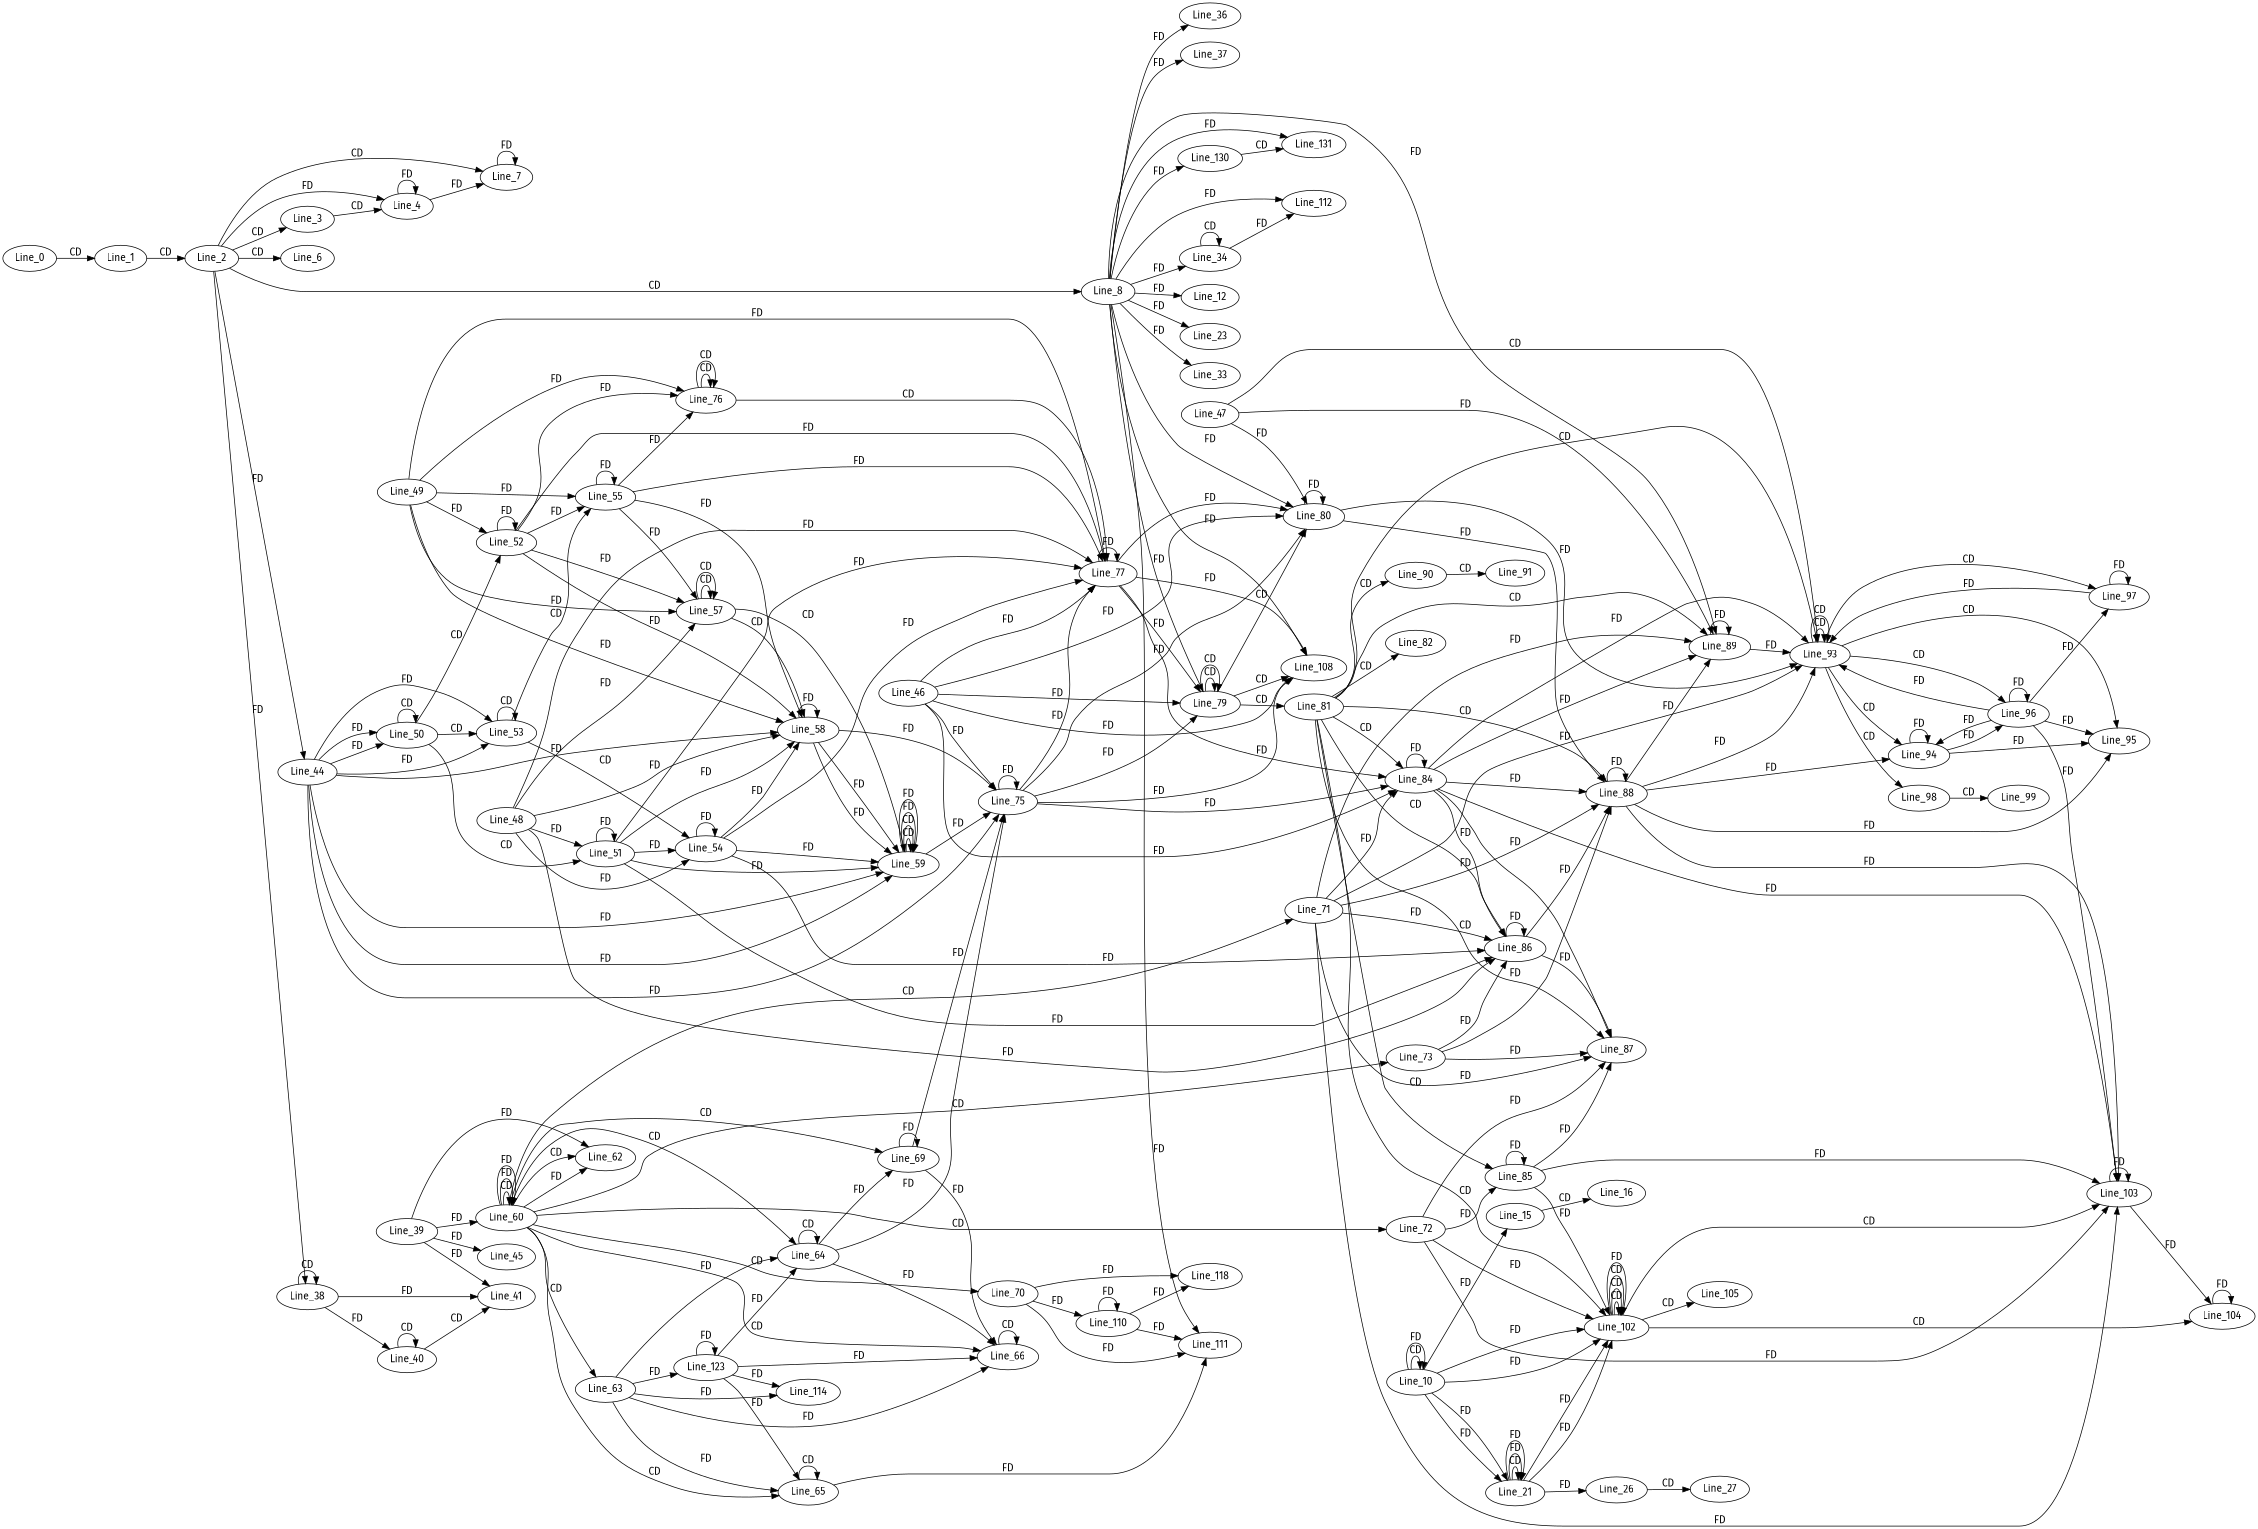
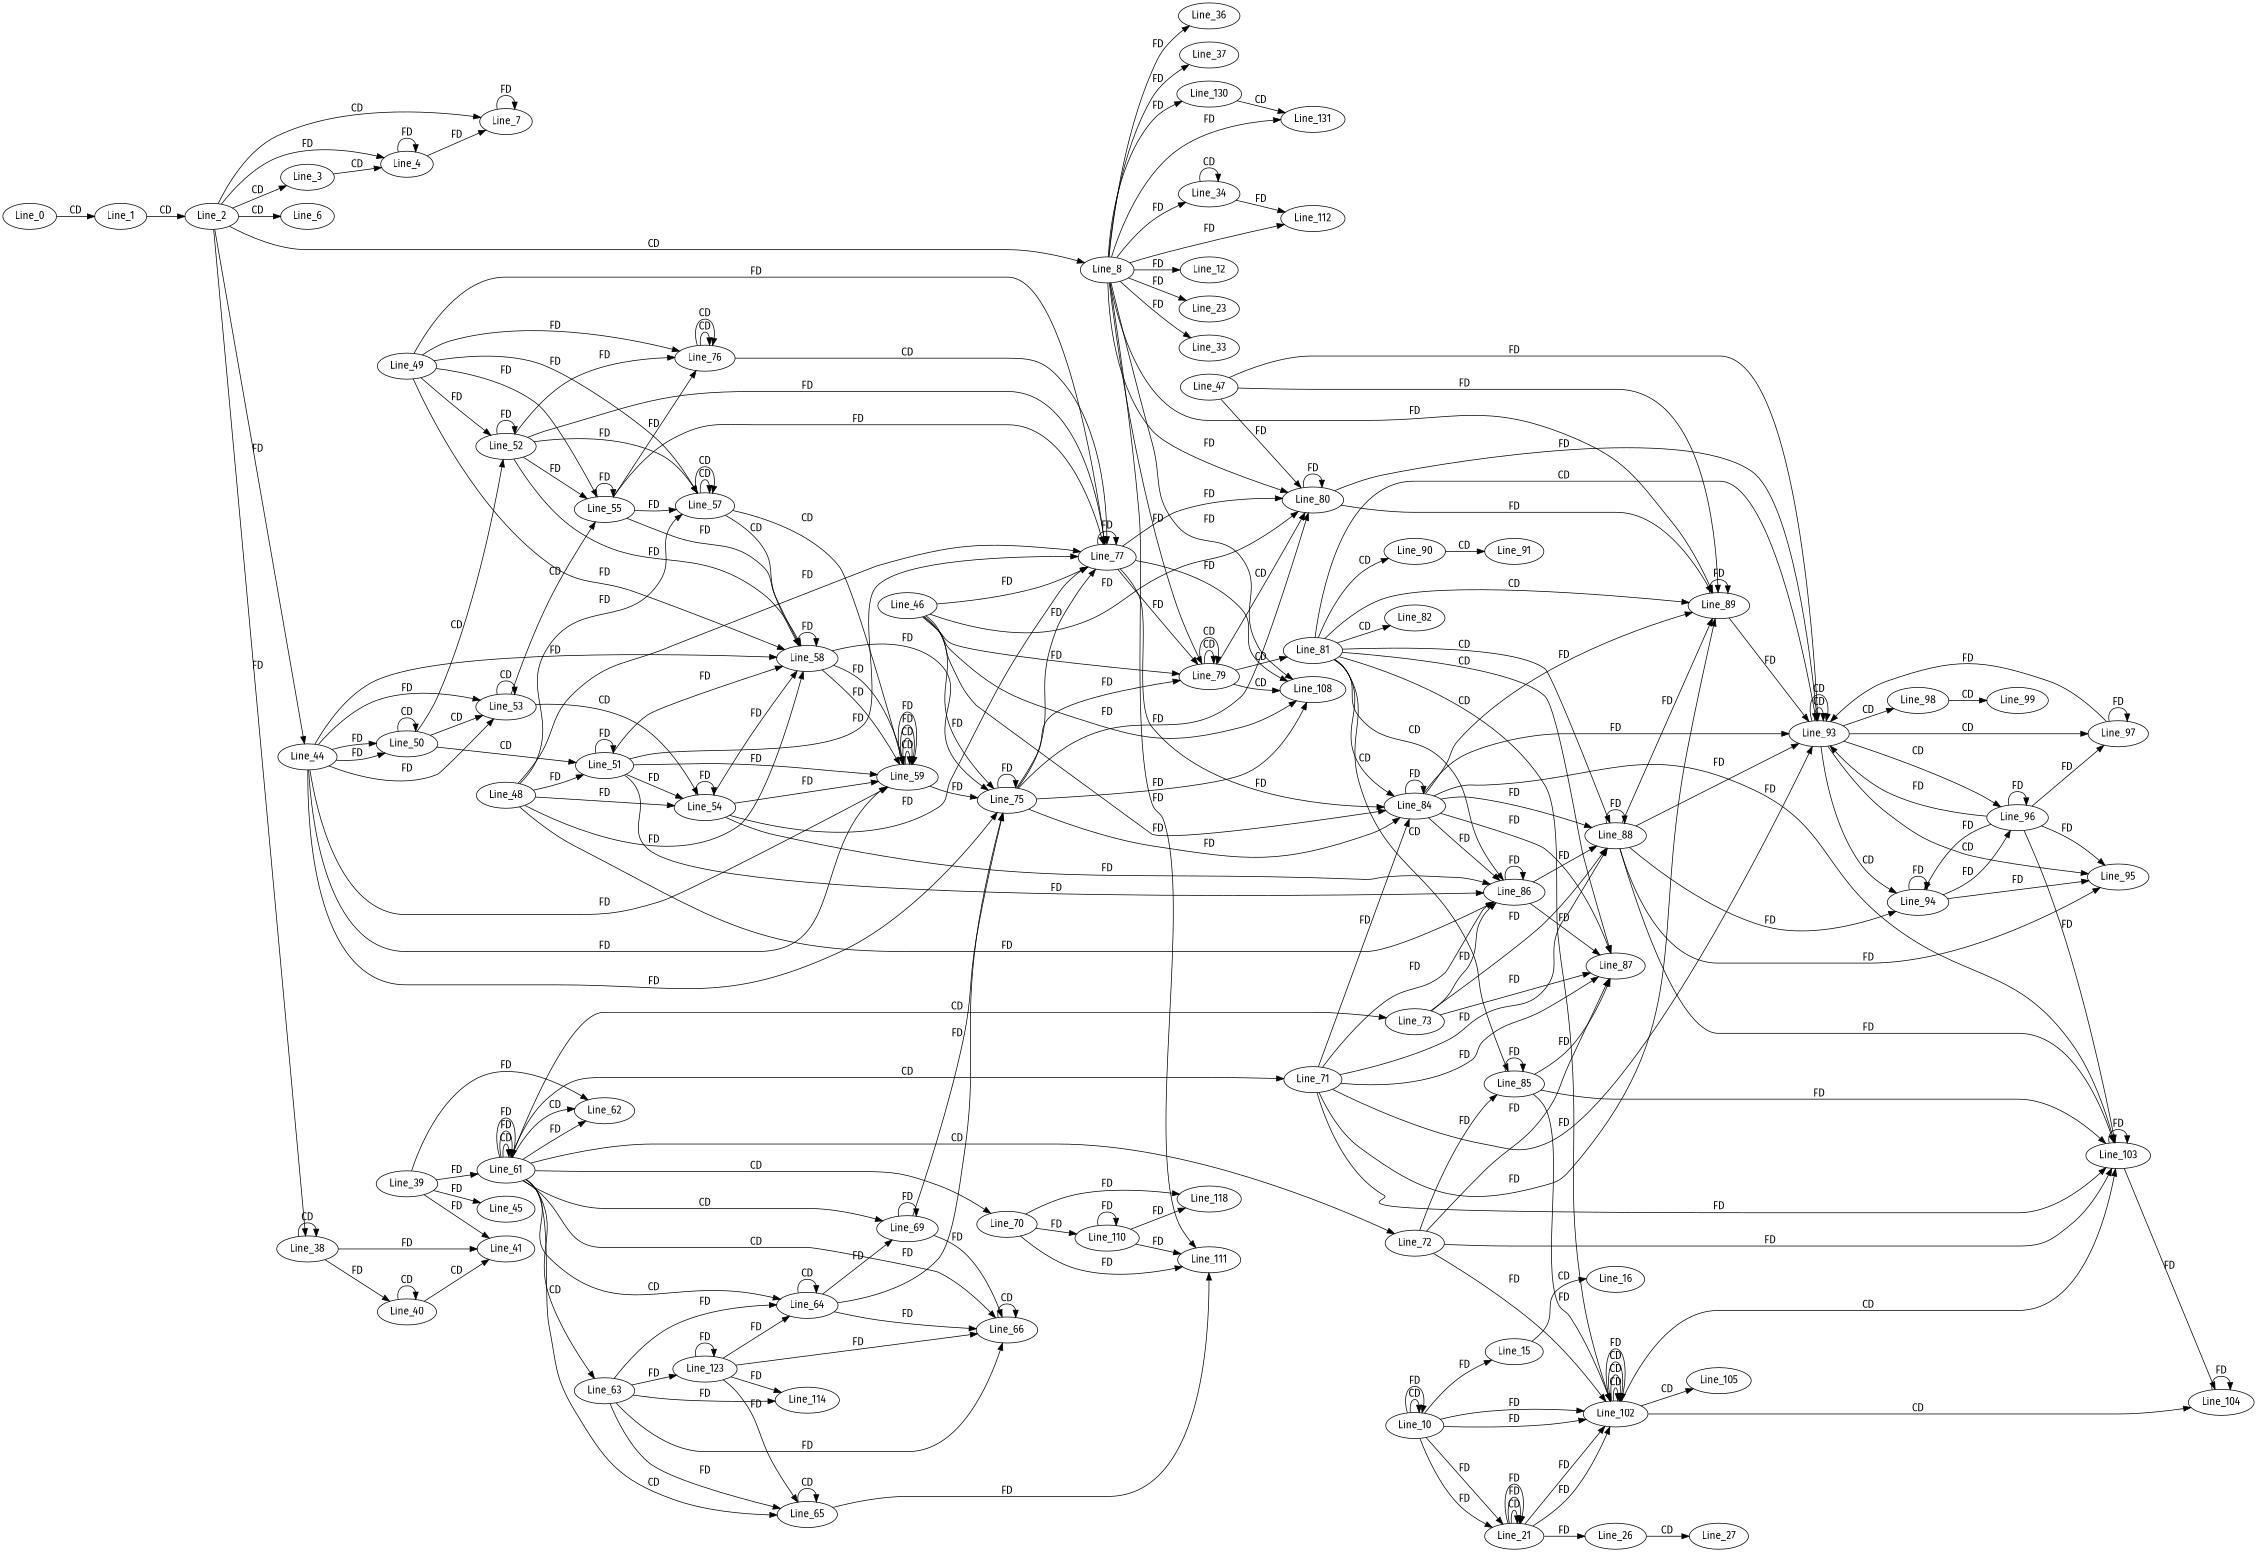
  digraph {
    fontname="Fira Sans"
    rankdir=LR
    node [fontname="Fira Sans"]
    edge [fontname="Fira Sans"]
    Line_0
    Line_1
    Line_2
    Line_3
    Line_4
    Line_6
    Line_7
    Line_8
    Line_38
    Line_44
    Line_12
    Line_23
    Line_33
    Line_34
    Line_36
    Line_37
    Line_79
    Line_80
    Line_89
    Line_108
    Line_111
    Line_112
    Line_130
    Line_131
    Line_40
    Line_41
    Line_50
    Line_53
    Line_58
    Line_59
    Line_75
    Line_81
    Line_93
    Line_10
    Line_15
    Line_21
    Line_102
    Line_16
    Line_26
    Line_103
    Line_104
    Line_105
    Line_27
    Line_39
    n45 [label=Line_45]
-   Line_61 [label=Line_60]
+   Line_61
    Line_62
    Line_63
    Line_64
    Line_65
    Line_66
    Line_69
    Line_70
    Line_71
    Line_72
    Line_73
    Line_51
    Line_52
    Line_54
    Line_55
    Line_77
    Line_84
    Line_86
    Line_57
    Line_76
    Line_87
    Line_88
    Line_48
    Line_49
    Line_114
    Line_123
    Line_110
    Line_118
    Line_85
    Line_94
    Line_95
    Line_96
    Line_97
    Line_98
    Line_46
    Line_82
    Line_90
    Line_47
    Line_91
    Line_99
    Line_0 -> Line_1 [label=CD]
    Line_1 -> Line_2 [label=CD]
    Line_2 -> Line_3 [label=CD]
    Line_2 -> Line_4 [label=FD]
    Line_2 -> Line_6 [label=CD]
    Line_2 -> Line_7 [label=CD]
    Line_2 -> Line_8 [label=CD]
    Line_2 -> Line_38 [label=FD]
    Line_2 -> Line_44 [label=FD]
    Line_3 -> Line_4 [label=CD]
    Line_4 -> Line_4 [label=FD]
    Line_4 -> Line_7 [label=FD]
    Line_7 -> Line_7 [label=FD]
    Line_8 -> Line_12 [label=FD]
    Line_8 -> Line_23 [label=FD]
    Line_8 -> Line_33 [label=FD]
    Line_8 -> Line_34 [label=FD]
    Line_8 -> Line_36 [label=FD]
    Line_8 -> Line_37 [label=FD]
    Line_8 -> Line_79 [label=FD]
    Line_8 -> Line_80 [label=FD]
    Line_8 -> Line_89 [label=FD]
    Line_8 -> Line_108 [label=FD]
    Line_8 -> Line_111 [label=FD]
    Line_8 -> Line_112 [label=FD]
    Line_8 -> Line_130 [label=FD]
    Line_8 -> Line_131 [label=FD]
    Line_38 -> Line_38 [label=CD]
    Line_38 -> Line_40 [label=FD]
    Line_38 -> Line_41 [label=FD]
    Line_44 -> Line_50 [label=FD]
    Line_44 -> Line_50 [label=FD]
    Line_44 -> Line_53 [label=FD]
    Line_44 -> Line_53 [label=FD]
    Line_44 -> Line_58 [label=FD]
    Line_44 -> Line_59 [label=FD]
    Line_44 -> Line_59 [label=FD]
    Line_44 -> Line_75 [label=FD]
    Line_34 -> Line_34 [label=CD]
    Line_34 -> Line_112 [label=FD]
    Line_79 -> Line_79 [label=CD]
    Line_79 -> Line_79 [label=CD]
    Line_79 -> Line_80 [label=CD]
    Line_79 -> Line_108 [label=CD]
    Line_79 -> Line_81 [label=CD]
    Line_80 -> Line_80 [label=FD]
-   Line_80 -> Line_88 [label=FD]
+   Line_80 -> Line_89 [label=FD]
    Line_80 -> Line_93 [label=FD]
    Line_89 -> Line_89 [label=FD]
    Line_89 -> Line_93 [label=FD]
    Line_130 -> Line_131 [label=CD]
    Line_40 -> Line_40 [label=CD]
    Line_40 -> Line_41 [label=CD]
    Line_50 -> Line_50 [label=CD]
    Line_50 -> Line_53 [label=CD]
    Line_50 -> Line_51 [label=CD]
    Line_50 -> Line_52 [label=CD]
    Line_53 -> Line_53 [label=CD]
    Line_53 -> Line_54 [label=CD]
    Line_53 -> Line_55 [label=CD]
    Line_58 -> Line_58 [label=FD]
    Line_58 -> Line_59 [label=FD]
    Line_58 -> Line_59 [label=FD]
    Line_58 -> Line_75 [label=FD]
    Line_59 -> Line_59 [label=CD]
    Line_59 -> Line_59 [label=CD]
    Line_59 -> Line_59 [label=FD]
    Line_59 -> Line_59 [label=FD]
    Line_59 -> Line_75 [label=FD]
    Line_75 -> Line_79 [label=FD]
    Line_75 -> Line_80 [label=FD]
    Line_75 -> Line_108 [label=FD]
    Line_75 -> Line_75 [label=FD]
    Line_75 -> Line_77 [label=FD]
    Line_75 -> Line_84 [label=FD]
    Line_81 -> Line_89 [label=CD]
    Line_81 -> Line_93 [label=CD]
    Line_81 -> Line_102 [label=CD]
    Line_81 -> Line_84 [label=CD]
    Line_81 -> Line_86 [label=CD]
    Line_81 -> Line_87 [label=CD]
    Line_81 -> Line_88 [label=CD]
    Line_81 -> Line_85 [label=CD]
    Line_81 -> Line_82 [label=CD]
    Line_81 -> Line_90 [label=CD]
    Line_93 -> Line_93 [label=CD]
    Line_93 -> Line_93 [label=CD]
    Line_93 -> Line_94 [label=CD]
    Line_93 -> Line_95 [label=CD]
    Line_93 -> Line_96 [label=CD]
    Line_93 -> Line_97 [label=CD]
    Line_93 -> Line_98 [label=CD]
    Line_10 -> Line_10 [label=CD]
    Line_10 -> Line_10 [label=FD]
    Line_10 -> Line_15 [label=FD]
    Line_10 -> Line_21 [label=FD]
    Line_10 -> Line_21 [label=FD]
    Line_10 -> Line_102 [label=FD]
    Line_10 -> Line_102 [label=FD]
    Line_15 -> Line_16 [label=CD]
    Line_21 -> Line_21 [label=CD]
    Line_21 -> Line_21 [label=FD]
    Line_21 -> Line_21 [label=FD]
    Line_21 -> Line_102 [label=FD]
    Line_21 -> Line_102 [label=FD]
    Line_21 -> Line_26 [label=FD]
    Line_102 -> Line_102 [label=CD]
    Line_102 -> Line_102 [label=CD]
    Line_102 -> Line_102 [label=CD]
    Line_102 -> Line_102 [label=FD]
    Line_102 -> Line_103 [label=CD]
    Line_102 -> Line_104 [label=CD]
    Line_102 -> Line_105 [label=CD]
    Line_26 -> Line_27 [label=CD]
    Line_103 -> Line_103 [label=FD]
    Line_103 -> Line_104 [label=FD]
    Line_104 -> Line_104 [label=FD]
    Line_39 -> Line_41 [label=FD]
    Line_39 -> n45 [label=FD]
    Line_39 -> Line_61 [label=FD]
    Line_39 -> Line_62 [label=FD]
    Line_61 -> Line_61 [label=CD]
    Line_61 -> Line_61 [label=FD]
    Line_61 -> Line_61 [label=FD]
    Line_61 -> Line_62 [label=CD]
    Line_61 -> Line_62 [label=FD]
    Line_61 -> Line_63 [label=CD]
    Line_61 -> Line_64 [label=CD]
    Line_61 -> Line_65 [label=CD]
    Line_61 -> Line_66 [label=CD]
    Line_61 -> Line_69 [label=CD]
    Line_61 -> Line_70 [label=CD]
    Line_61 -> Line_71 [label=CD]
    Line_61 -> Line_72 [label=CD]
    Line_61 -> Line_73 [label=CD]
    Line_63 -> Line_64 [label=FD]
    Line_63 -> Line_65 [label=FD]
    Line_63 -> Line_66 [label=FD]
    Line_63 -> Line_114 [label=FD]
    Line_63 -> Line_123 [label=FD]
    Line_64 -> Line_75 [label=FD]
    Line_64 -> Line_64 [label=CD]
    Line_64 -> Line_66 [label=FD]
    Line_64 -> Line_69 [label=FD]
    Line_65 -> Line_111 [label=FD]
    Line_65 -> Line_65 [label=CD]
    Line_66 -> Line_66 [label=CD]
    Line_69 -> Line_75 [label=FD]
    Line_69 -> Line_66 [label=FD]
    Line_69 -> Line_69 [label=FD]
    Line_70 -> Line_111 [label=FD]
    Line_70 -> Line_110 [label=FD]
    Line_70 -> Line_118 [label=FD]
    Line_71 -> Line_89 [label=FD]
    Line_71 -> Line_93 [label=FD]
    Line_71 -> Line_103 [label=FD]
    Line_71 -> Line_84 [label=FD]
    Line_71 -> Line_86 [label=FD]
    Line_71 -> Line_87 [label=FD]
    Line_71 -> Line_88 [label=FD]
    Line_72 -> Line_102 [label=FD]
    Line_72 -> Line_103 [label=FD]
    Line_72 -> Line_87 [label=FD]
    Line_72 -> Line_85 [label=FD]
    Line_73 -> Line_86 [label=FD]
    Line_73 -> Line_87 [label=FD]
    Line_73 -> Line_88 [label=FD]
    Line_51 -> Line_58 [label=FD]
    Line_51 -> Line_59 [label=FD]
    Line_51 -> Line_51 [label=FD]
    Line_51 -> Line_54 [label=FD]
    Line_51 -> Line_77 [label=FD]
    Line_51 -> Line_86 [label=FD]
    Line_52 -> Line_58 [label=FD]
    Line_52 -> Line_52 [label=FD]
    Line_52 -> Line_55 [label=FD]
    Line_52 -> Line_77 [label=FD]
    Line_52 -> Line_57 [label=FD]
    Line_52 -> Line_76 [label=FD]
    Line_54 -> Line_58 [label=FD]
    Line_54 -> Line_59 [label=FD]
    Line_54 -> Line_54 [label=FD]
    Line_54 -> Line_77 [label=FD]
    Line_54 -> Line_86 [label=FD]
    Line_55 -> Line_58 [label=FD]
    Line_55 -> Line_55 [label=FD]
    Line_55 -> Line_77 [label=FD]
    Line_55 -> Line_57 [label=FD]
    Line_55 -> Line_76 [label=FD]
    Line_77 -> Line_79 [label=FD]
    Line_77 -> Line_80 [label=FD]
    Line_77 -> Line_108 [label=FD]
    Line_77 -> Line_77 [label=FD]
    Line_77 -> Line_84 [label=FD]
    Line_84 -> Line_89 [label=FD]
    Line_84 -> Line_93 [label=FD]
    Line_84 -> Line_103 [label=FD]
    Line_84 -> Line_84 [label=FD]
    Line_84 -> Line_86 [label=FD]
    Line_84 -> Line_87 [label=FD]
    Line_84 -> Line_88 [label=FD]
    Line_86 -> Line_86 [label=FD]
    Line_86 -> Line_87 [label=FD]
    Line_86 -> Line_88 [label=FD]
    Line_57 -> Line_58 [label=CD]
    Line_57 -> Line_59 [label=CD]
    Line_57 -> Line_57 [label=CD]
    Line_57 -> Line_57 [label=CD]
    Line_76 -> Line_77 [label=CD]
    Line_76 -> Line_76 [label=CD]
    Line_76 -> Line_76 [label=CD]
    Line_88 -> Line_89 [label=FD]
    Line_88 -> Line_93 [label=FD]
    Line_88 -> Line_103 [label=FD]
    Line_88 -> Line_88 [label=FD]
    Line_88 -> Line_94 [label=FD]
    Line_88 -> Line_95 [label=FD]
    Line_48 -> Line_58 [label=FD]
    Line_48 -> Line_51 [label=FD]
    Line_48 -> Line_54 [label=FD]
    Line_48 -> Line_77 [label=FD]
    Line_48 -> Line_86 [label=FD]
    Line_48 -> Line_57 [label=FD]
    Line_49 -> Line_58 [label=FD]
    Line_49 -> Line_52 [label=FD]
    Line_49 -> Line_55 [label=FD]
    Line_49 -> Line_77 [label=FD]
    Line_49 -> Line_57 [label=FD]
    Line_49 -> Line_76 [label=FD]
    Line_123 -> Line_64 [label=FD]
    Line_123 -> Line_65 [label=FD]
    Line_123 -> Line_66 [label=FD]
    Line_123 -> Line_114 [label=FD]
    Line_123 -> Line_123 [label=FD]
    Line_110 -> Line_111 [label=FD]
    Line_110 -> Line_110 [label=FD]
    Line_110 -> Line_118 [label=FD]
    Line_85 -> Line_102 [label=FD]
    Line_85 -> Line_103 [label=FD]
    Line_85 -> Line_87 [label=FD]
    Line_85 -> Line_85 [label=FD]
    Line_94 -> Line_94 [label=FD]
    Line_94 -> Line_95 [label=FD]
    Line_94 -> Line_96 [label=FD]
    Line_96 -> Line_93 [label=FD]
    Line_96 -> Line_103 [label=FD]
    Line_96 -> Line_94 [label=FD]
    Line_96 -> Line_95 [label=FD]
    Line_96 -> Line_96 [label=FD]
    Line_96 -> Line_97 [label=FD]
    Line_97 -> Line_93 [label=FD]
    Line_97 -> Line_97 [label=FD]
    Line_98 -> Line_99 [label=CD]
    Line_46 -> Line_79 [label=FD]
    Line_46 -> Line_80 [label=FD]
    Line_46 -> Line_108 [label=FD]
    Line_46 -> Line_75 [label=FD]
    Line_46 -> Line_77 [label=FD]
    Line_46 -> Line_84 [label=FD]
    Line_90 -> Line_91 [label=CD]
    Line_47 -> Line_80 [label=FD]
    Line_47 -> Line_89 [label=FD]
-   Line_47 -> Line_93 [label=CD]
+   Line_47 -> Line_93 [label=FD]
  }
